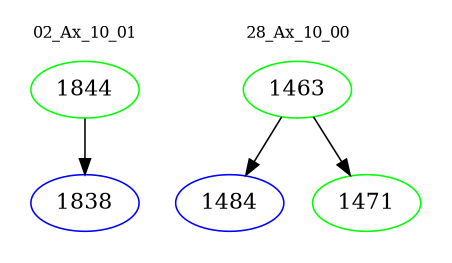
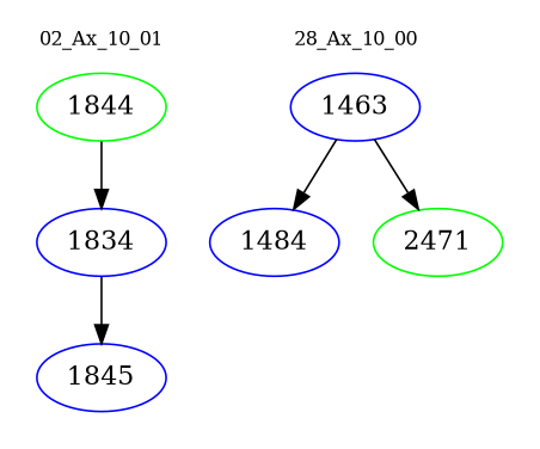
  digraph {
    node [color=blue]
    edge [color=black]
-   n1 [label=1838]
+   n1 [label=1834]
    n2 [color=green label=1844]
-   n4 [color=green label=1463]
+   n3 [label=1845]
+   n4 [label=1463]
    n5 [label=1484]
-   n6 [color=green label=1471]
+   n6 [color=green label=2471]
    subgraph cluster_1 {
      color=white
      fontsize=10
      label="02_Ax_10_01"
      n1
      n2
+     n3
    }
    subgraph cluster_2 {
      color=white
      fontsize=10
      label="28_Ax_10_00"
      n4
      n5
      n6
    }
+   n1 -> n3
    n2 -> n1
    n4 -> n5
    n4 -> n6
  }
